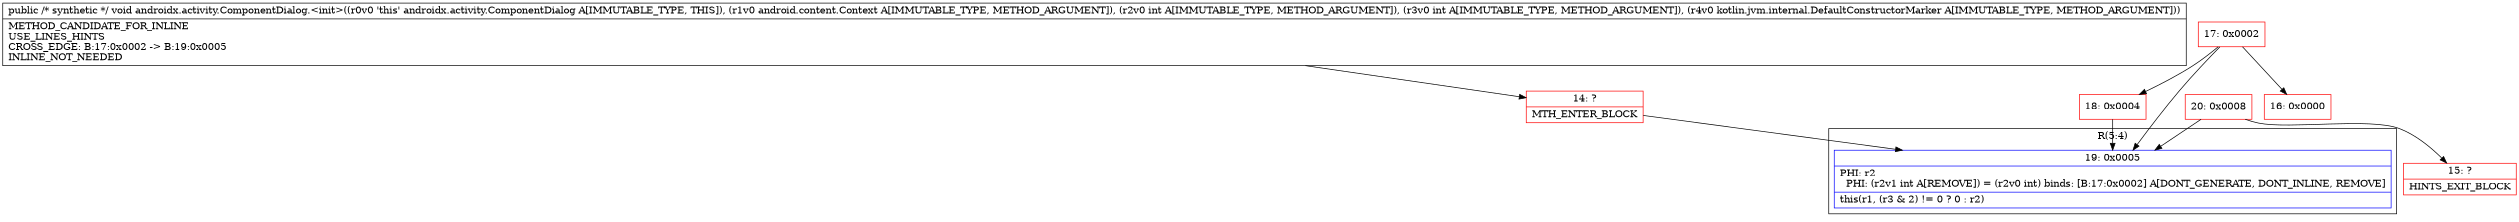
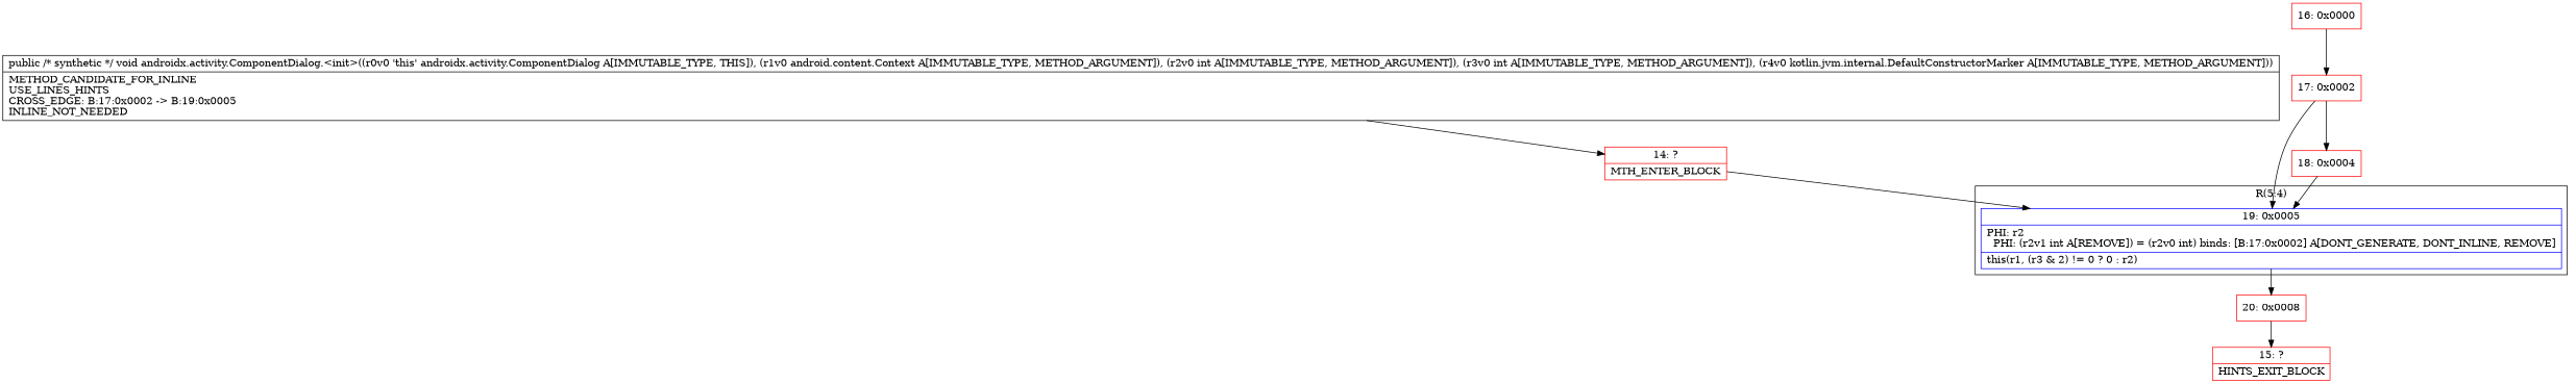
  digraph {
    node [color=red shape=record]
    n1 [color=blue label="{19\:\ 0x0005|PHI: r2 \l  PHI: (r2v1 int A[REMOVE]) = (r2v0 int) binds: [B:17:0x0002] A[DONT_GENERATE, DONT_INLINE, REMOVE]\l|this(r1, (r3 & 2) != 0 ? 0 : r2)\l}"]
    n2 [label="{20\:\ 0x0008}"]
    n3 [label="{15\:\ ?|HINTS_EXIT_BLOCK\l}"]
    n4 [label="{14\:\ ?|MTH_ENTER_BLOCK\l}"]
    n5 [label="{16\:\ 0x0000}"]
    n6 [label="{17\:\ 0x0002}"]
    n7 [label="{18\:\ 0x0004}"]
    n8 [label="{public \/* synthetic *\/ void androidx.activity.ComponentDialog.\<init\>((r0v0 'this' androidx.activity.ComponentDialog A[IMMUTABLE_TYPE, THIS]), (r1v0 android.content.Context A[IMMUTABLE_TYPE, METHOD_ARGUMENT]), (r2v0 int A[IMMUTABLE_TYPE, METHOD_ARGUMENT]), (r3v0 int A[IMMUTABLE_TYPE, METHOD_ARGUMENT]), (r4v0 kotlin.jvm.internal.DefaultConstructorMarker A[IMMUTABLE_TYPE, METHOD_ARGUMENT]))  | METHOD_CANDIDATE_FOR_INLINE\lUSE_LINES_HINTS\lCROSS_EDGE: B:17:0x0002 \-\> B:19:0x0005\lINLINE_NOT_NEEDED\l}" color=""]
    subgraph cluster_1 {
      label="R(5:4)"
      n1
    }
-   n2 -> n1
+   n1 -> n2
    n2 -> n3
    n4 -> n1
-   n6 -> n5
+   n5 -> n6
    n6 -> n1
    n6 -> n7
    n7 -> n1
    n8 -> n4
  }
